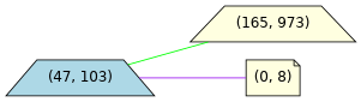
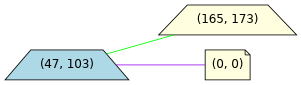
  graph {
    fontname="DejaVu Sans"
    rankdir=LR
    node [fillcolor=lightyellow fontname="DejaVu Sans" shape=trapezium style=filled]
    edge [fontname="DejaVu Sans"]
    n1 [fillcolor=lightblue label="(47, 103)"]
-   "(165, 173)" [label="(165, 973)"]
-   "(0, 0)" [shape=note label="(0, 8)"]
+   "(165, 173)"
+   "(0, 0)" [shape=note]
    n1 -- "(165, 173)" [color=green weight=2]
    n1 -- "(0, 0)" [color=purple weight=4]
  }
